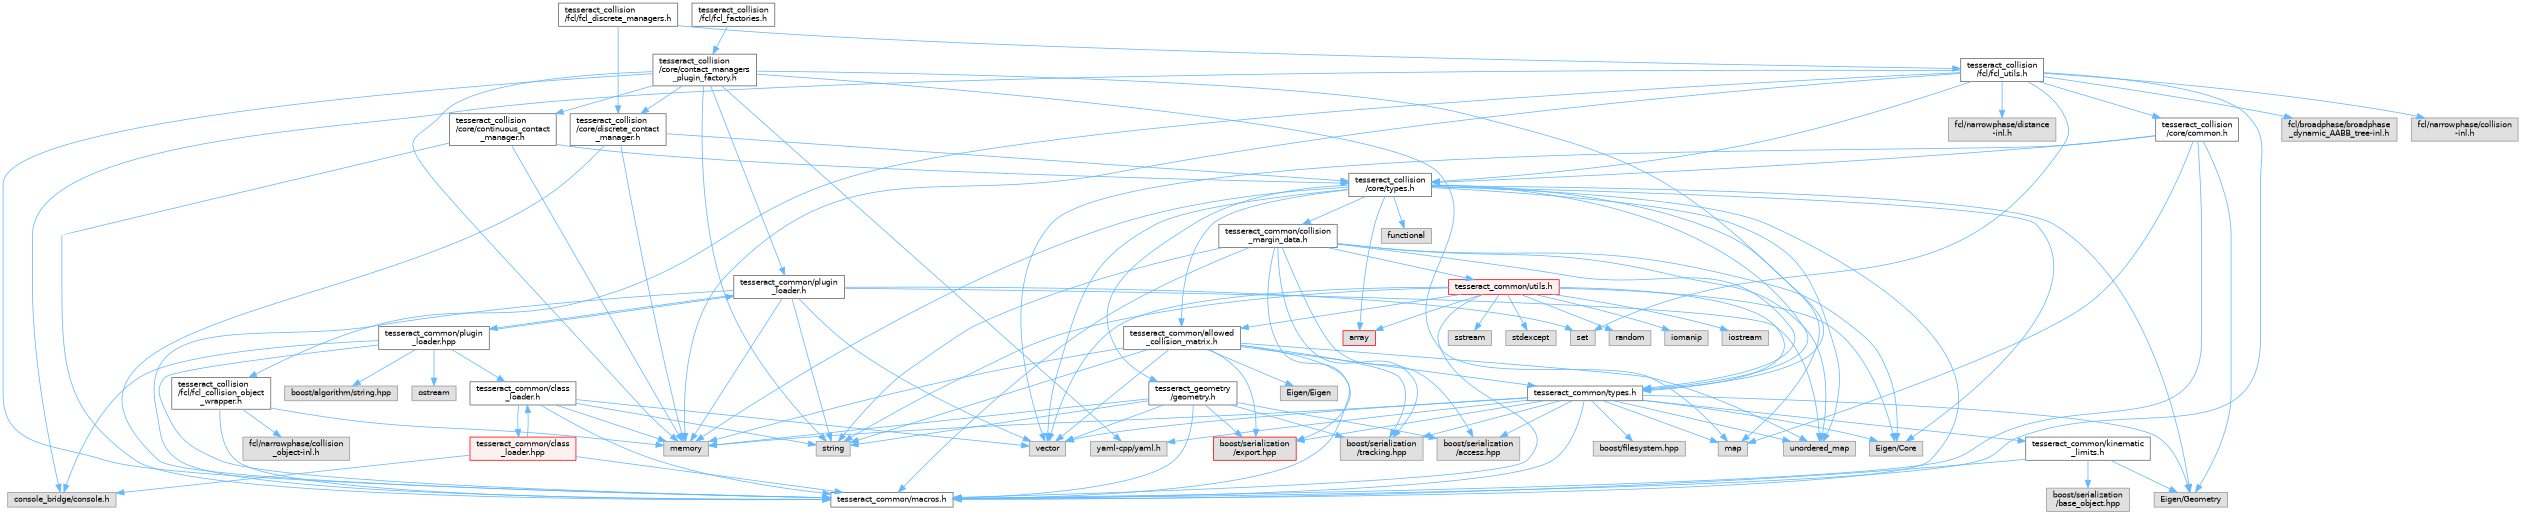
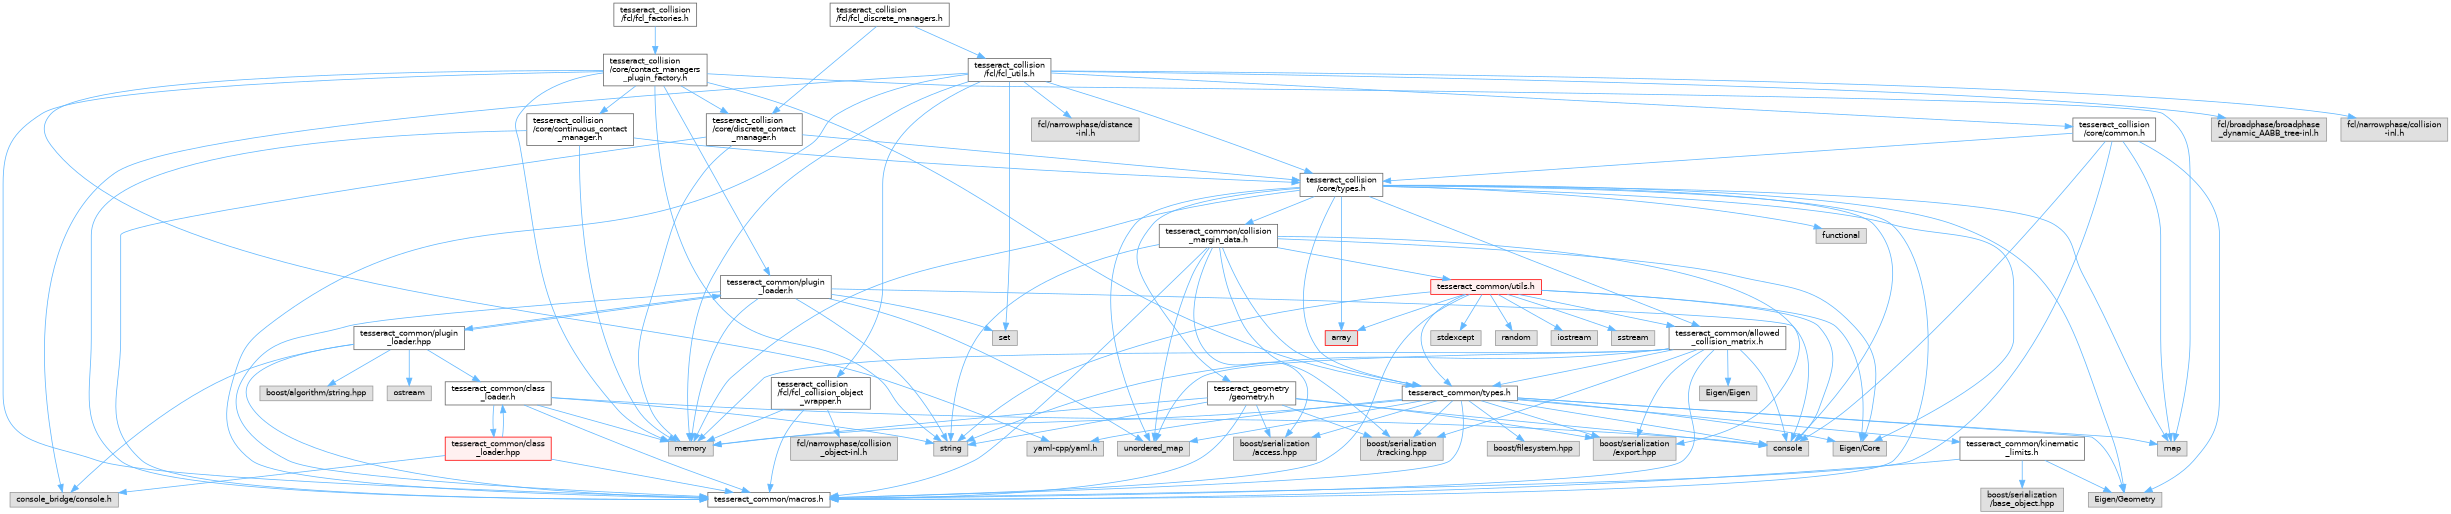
  digraph {
    fontname="DejaVu Sans"
    node [color=grey60 fillcolor="#E0E0E0" fontname="DejaVu Sans" fontsize=10 shape=box style=filled]
    edge [color=steelblue1 fontname="DejaVu Sans" fontsize=10 labelfontname=Helvetica labelfontsize=10 style=solid]
    n1 [color=grey40 fillcolor=white height=0.2 label="tesseract_collision\l/fcl/fcl_factories.h" width=0.4]
    n2 [color=grey40 fillcolor=white height=0.2 label="tesseract_collision\l/core/contact_managers\l_plugin_factory.h" width=0.4]
    n3 [color=grey40 fillcolor=white height=0.2 label="tesseract_collision\l/fcl/fcl_discrete_managers.h" width=0.4]
    n4 [color=grey40 fillcolor=white height=0.2 label="tesseract_collision\l/core/discrete_contact\l_manager.h" width=0.4]
    n5 [color=grey40 fillcolor=white height=0.2 label="tesseract_collision\l/fcl/fcl_utils.h" width=0.4]
    n6 [color=grey40 fillcolor=white height=0.2 label="tesseract_common/macros.h" width=0.4]
    n7 [height=0.2 label=string width=0.4]
    n8 [height=0.2 label=memory width=0.4]
    n9 [height=0.2 label=map width=0.4]
    n10 [height=0.2 label="yaml-cpp/yaml.h" width=0.4]
    n11 [color=grey40 fillcolor=white height=0.2 label="tesseract_common/types.h" width=0.4]
    n12 [color=grey40 fillcolor=white height=0.2 label="tesseract_collision\l/core/continuous_contact\l_manager.h" width=0.4]
    n13 [color=grey40 fillcolor=white height=0.2 label="tesseract_common/plugin\l_loader.h" width=0.4]
    n14 [color=grey40 fillcolor=white height=0.2 label="tesseract_collision\l/core/types.h" width=0.4]
    n15 [height=0.2 label="Eigen/Core" width=0.4]
    n16 [height=0.2 label="Eigen/Geometry" width=0.4]
-   n17 [height=0.2 label=vector width=0.4]
+   n17 [height=0.2 label=console width=0.4]
    n18 [height=0.2 label=unordered_map width=0.4]
    n19 [height=0.2 label="boost/serialization\l/access.hpp" width=0.4]
-   n20 [color=red height=0.2 label="boost/serialization\l/export.hpp" width=0.4]
+   n20 [height=0.2 label="boost/serialization\l/export.hpp" width=0.4]
    n21 [height=0.2 label="boost/serialization\l/tracking.hpp" width=0.4]
    n22 [height=0.2 label="boost/filesystem.hpp" width=0.4]
    n23 [color=grey40 fillcolor=white height=0.2 label="tesseract_common/kinematic\l_limits.h" width=0.4]
    n24 [height=0.2 label=set width=0.4]
    n25 [color=grey40 fillcolor=white height=0.2 label="tesseract_common/plugin\l_loader.hpp" width=0.4]
    n26 [color=red height=0.2 label=array width=0.4]
    n27 [height=0.2 label=functional width=0.4]
    n28 [color=grey40 fillcolor=white height=0.2 label="tesseract_geometry\l/geometry.h" width=0.4]
    n29 [color=grey40 fillcolor=white height=0.2 label="tesseract_common/collision\l_margin_data.h" width=0.4]
    n30 [color=grey40 fillcolor=white height=0.2 label="tesseract_common/allowed\l_collision_matrix.h" width=0.4]
    n31 [color=red fillcolor="#FFF0F0" height=0.2 label="tesseract_common/utils.h" width=0.4]
    n32 [height=0.2 label="Eigen/Eigen" width=0.4]
    n33 [height=0.2 label="boost/serialization\l/base_object.hpp" width=0.4]
    n34 [height=0.2 label=sstream width=0.4]
    n35 [height=0.2 label=stdexcept width=0.4]
    n36 [height=0.2 label=random width=0.4]
-   n37 [height=0.2 label=iomanip width=0.4]
    n38 [height=0.2 label=iostream width=0.4]
    n39 [height=0.2 label="boost/algorithm/string.hpp" width=0.4]
    n40 [height=0.2 label="console_bridge/console.h" width=0.4]
    n41 [height=0.2 label=ostream width=0.4]
    n42 [color=grey40 fillcolor=white height=0.2 label="tesseract_common/class\l_loader.h" width=0.4]
    n43 [color=red fillcolor="#FFF0F0" height=0.2 label="tesseract_common/class\l_loader.hpp" width=0.4]
    n44 [height=0.2 label="fcl/broadphase/broadphase\l_dynamic_AABB_tree-inl.h" width=0.4]
    n45 [height=0.2 label="fcl/narrowphase/collision\l-inl.h" width=0.4]
    n46 [height=0.2 label="fcl/narrowphase/distance\l-inl.h" width=0.4]
    n47 [color=grey40 fillcolor=white height=0.2 label="tesseract_collision\l/core/common.h" width=0.4]
    n48 [color=grey40 fillcolor=white height=0.2 label="tesseract_collision\l/fcl/fcl_collision_object\l_wrapper.h" width=0.4]
    n49 [height=0.2 label="fcl/narrowphase/collision\l_object-inl.h" width=0.4]
    n1 -> n2
    n2 -> n4
    n2 -> n6
    n2 -> n7
    n2 -> n8
    n2 -> n9
    n2 -> n10
    n2 -> n11
    n2 -> n12
    n2 -> n13
    n3 -> n4
    n3 -> n5
    n4 -> n6
    n4 -> n8
    n4 -> n14
    n5 -> n6
    n5 -> n8
    n5 -> n14
    n5 -> n24
    n5 -> n40
    n5 -> n44
    n5 -> n45
    n5 -> n46
    n5 -> n47
    n5 -> n48
    n11 -> n6
    n11 -> n8
    n11 -> n9
    n11 -> n10
    n11 -> n15
    n11 -> n16
    n11 -> n17
    n11 -> n18
    n11 -> n19
    n11 -> n20
    n11 -> n21
    n11 -> n22
    n11 -> n23
    n12 -> n6
    n12 -> n8
    n12 -> n14
    n13 -> n6
    n13 -> n7
    n13 -> n8
    n13 -> n17
    n13 -> n18
    n13 -> n24
    n13 -> n25
    n14 -> n6
    n14 -> n8
    n14 -> n9
    n14 -> n11
    n14 -> n15
    n14 -> n16
    n14 -> n17
    n14 -> n18
    n14 -> n26
    n14 -> n27
    n14 -> n28
    n14 -> n29
    n14 -> n30
    n23 -> n6
    n23 -> n16
    n23 -> n33
    n25 -> n6
    n25 -> n13
    n25 -> n39
    n25 -> n40
    n25 -> n41
    n25 -> n42
    n28 -> n6
    n28 -> n7
    n28 -> n8
    n28 -> n17
    n28 -> n19
    n28 -> n20
    n28 -> n21
    n29 -> n6
    n29 -> n7
    n29 -> n11
    n29 -> n15
    n29 -> n18
    n29 -> n19
    n29 -> n20
    n29 -> n21
    n29 -> n31
    n30 -> n6
    n30 -> n7
    n30 -> n8
    n30 -> n11
    n30 -> n17
    n30 -> n18
    n30 -> n20
    n30 -> n21
    n30 -> n32
    n31 -> n6
    n31 -> n7
    n31 -> n11
    n31 -> n15
    n31 -> n17
    n31 -> n26
    n31 -> n30
    n31 -> n34
    n31 -> n35
    n31 -> n36
-   n31 -> n37
    n31 -> n38
    n42 -> n6
    n42 -> n7
    n42 -> n8
    n42 -> n17
    n42 -> n43
    n43 -> n6
    n43 -> n40
    n43 -> n42
    n47 -> n6
    n47 -> n9
    n47 -> n14
    n47 -> n16
    n47 -> n17
    n48 -> n6
    n48 -> n8
    n48 -> n49
  }
